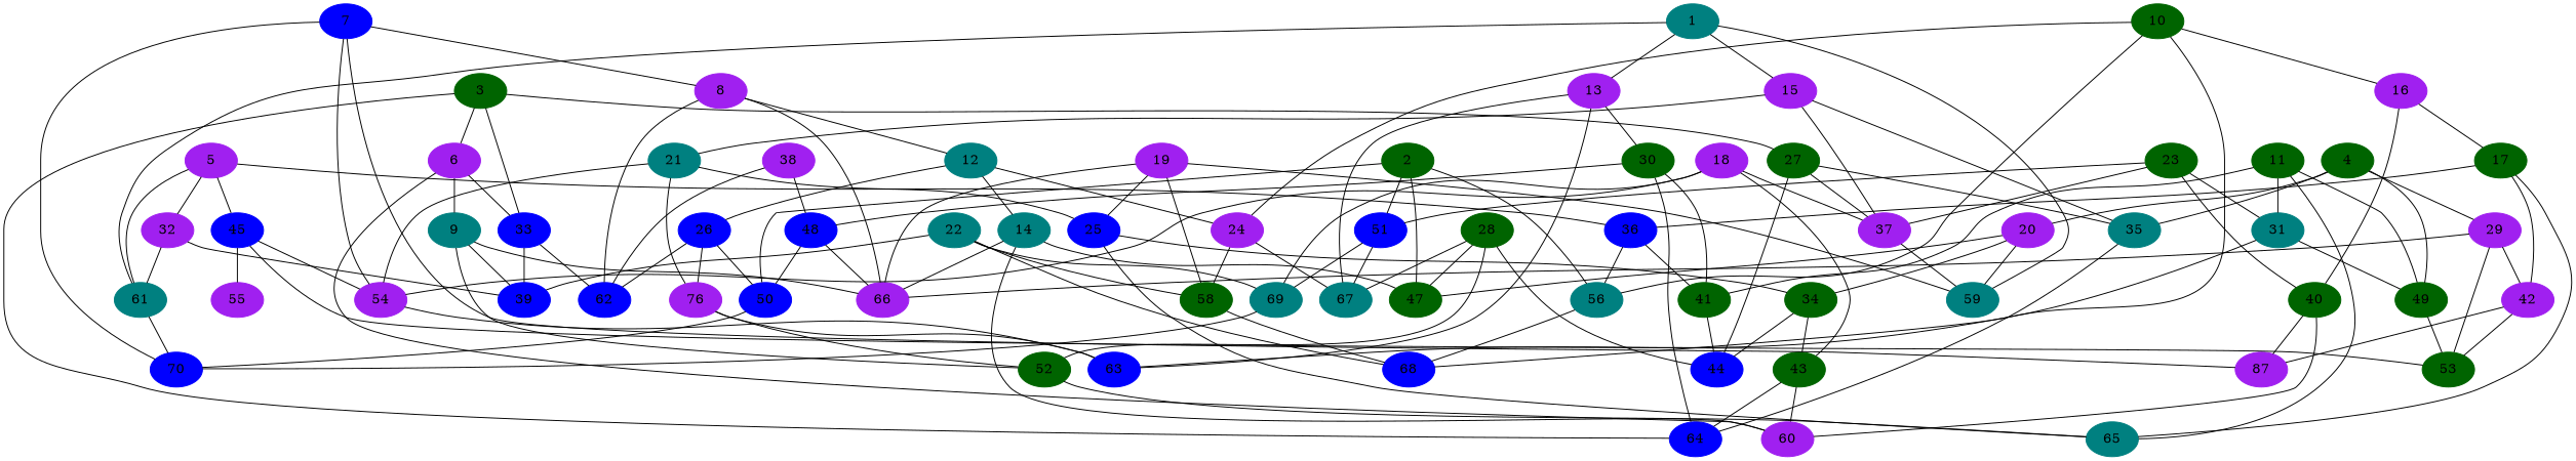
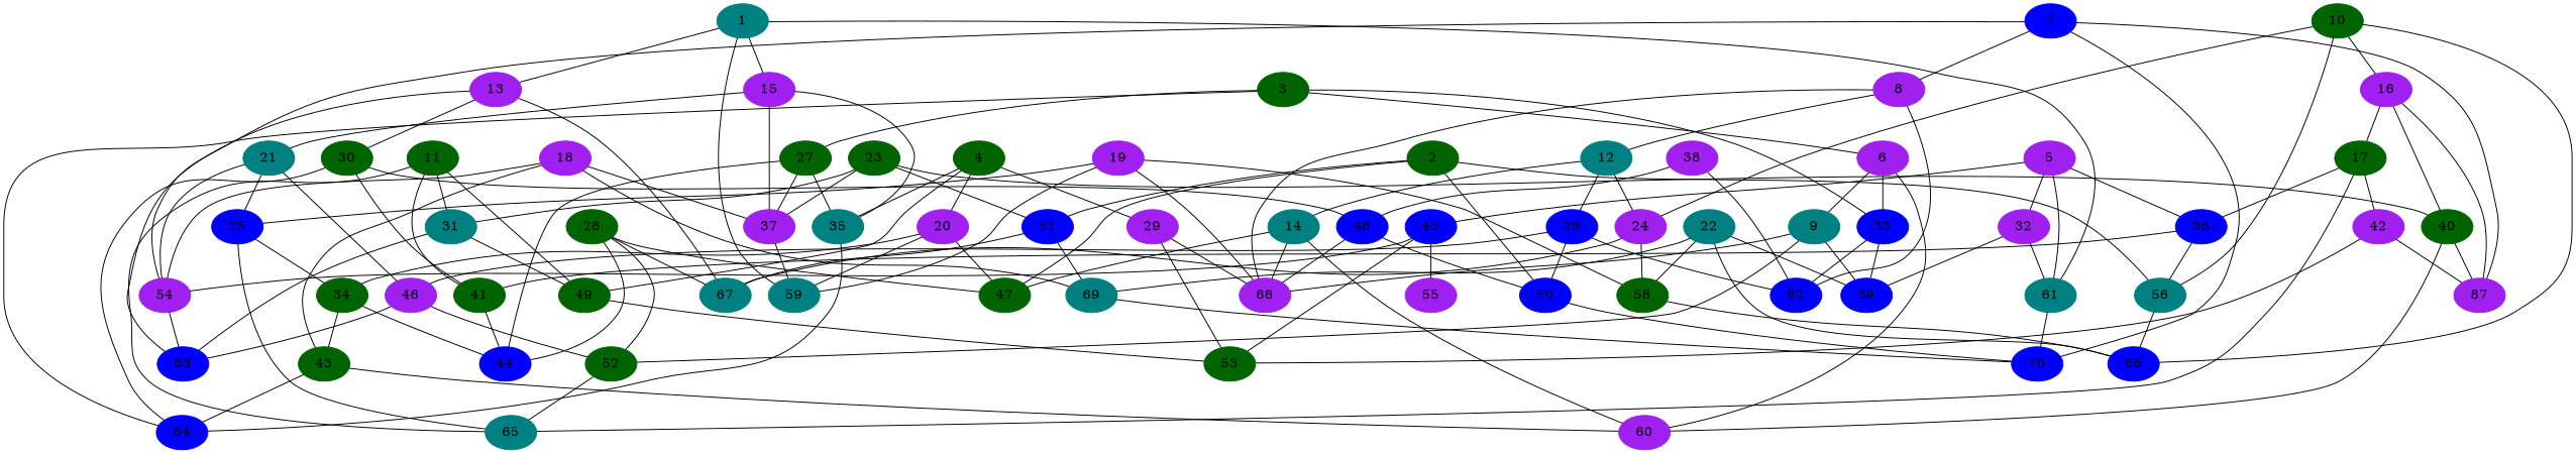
  graph {
    node [color=purple style=filled]
    1 [color=teal]
    13
    15
    59 [color=teal]
    61 [color=teal]
    30 [color=darkgreen]
    63 [color=blue]
    67 [color=teal]
    35 [color=teal]
    21 [color=teal]
    37
    70 [color=blue]
    2 [color=darkgreen]
    47 [color=darkgreen]
    50 [color=blue]
    51 [color=blue]
    56 [color=teal]
    69 [color=teal]
    68 [color=blue]
    3 [color=darkgreen]
    6
    27 [color=darkgreen]
    33 [color=blue]
    64 [color=blue]
    9 [color=teal]
    60
    44 [color=blue]
    62 [color=blue]
    39 [color=blue]
    4 [color=darkgreen]
    20
    29
    49 [color=darkgreen]
    34 [color=darkgreen]
    66
    42
    53 [color=darkgreen]
    5
    32
    36 [color=blue]
    45 [color=blue]
    41 [color=darkgreen]
    54
    55
    52 [color=darkgreen]
    7 [color=blue]
    8
    n48 [label=87]
    12 [color=teal]
    24
    14 [color=teal]
    26 [color=blue]
    65 [color=teal]
    10 [color=darkgreen]
    16
    17 [color=darkgreen]
    40 [color=darkgreen]
    58 [color=darkgreen]
    11 [color=darkgreen]
    31 [color=teal]
-   46 [label=76]
+   46
    48 [color=blue]
    25 [color=blue]
    18
    43 [color=darkgreen]
    19
    38
    22 [color=teal]
    23 [color=darkgreen]
    28 [color=darkgreen]
    1 -- 13
    1 -- 15
    1 -- 59
    1 -- 61
    13 -- 30
    13 -- 63
    13 -- 67
    15 -- 35
    15 -- 21
    15 -- 37
    61 -- 70
    30 -- 64
    30 -- 41
    30 -- 48
    35 -- 64
    21 -- 54
    21 -- 46
    21 -- 25
    37 -- 59
    2 -- 47
    2 -- 50
    2 -- 51
    2 -- 56
    50 -- 70
    51 -- 67
    51 -- 69
    56 -- 68
    69 -- 70
    3 -- 6
    3 -- 27
    3 -- 33
    3 -- 64
    6 -- 33
    6 -- 9
    6 -- 60
    27 -- 35
    27 -- 37
    27 -- 44
    33 -- 62
    33 -- 39
    9 -- 39
    9 -- 66
    9 -- 52
    4 -- 35
    4 -- 20
    4 -- 29
    4 -- 49
    20 -- 59
    20 -- 47
    20 -- 34
    29 -- 66
-   29 -- 42
    29 -- 53
    49 -- 53
    34 -- 44
    34 -- 43
    42 -- 53
    42 -- n48
    5 -- 61
    5 -- 32
    5 -- 36
    5 -- 45
    32 -- 61
    32 -- 39
    36 -- 56
    36 -- 41
    45 -- 53
    45 -- 54
    45 -- 55
    41 -- 44
    54 -- 63
    52 -- 65
    7 -- 70
    7 -- 54
    7 -- 8
    7 -- n48
    8 -- 62
    8 -- 66
    8 -- 12
    12 -- 24
    12 -- 14
    12 -- 26
    24 -- 67
    24 -- 58
    14 -- 47
    14 -- 60
    14 -- 66
    26 -- 50
    26 -- 62
    26 -- 46
    10 -- 56
    10 -- 68
    10 -- 24
    10 -- 16
+   16 -- n48
    16 -- 17
    16 -- 40
    17 -- 42
    17 -- 36
    17 -- 65
    40 -- 60
    40 -- n48
    58 -- 68
    11 -- 49
    11 -- 41
    11 -- 65
    11 -- 31
    31 -- 63
    31 -- 49
    46 -- 63
    46 -- 52
    48 -- 50
    48 -- 66
    25 -- 34
    25 -- 65
    18 -- 37
    18 -- 69
    18 -- 54
    18 -- 43
    43 -- 64
    43 -- 60
    19 -- 59
    19 -- 66
    19 -- 58
    19 -- 25
    38 -- 62
    38 -- 48
    22 -- 69
    22 -- 68
    22 -- 39
    22 -- 58
    23 -- 37
    23 -- 51
    23 -- 40
    23 -- 31
    28 -- 67
    28 -- 47
    28 -- 44
    28 -- 52
  }
